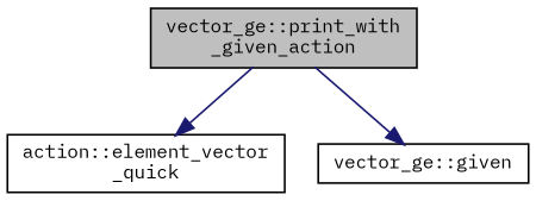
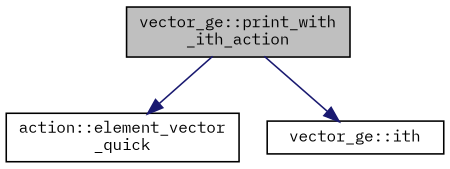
  digraph {
    fontname="IBM Plex Mono"
    rankdir=TB
    node [color=black fillcolor=white fontname="IBM Plex Mono" fontsize=10 shape=record style=filled]
    edge [color=midnightblue fontname="IBM Plex Mono" fontsize=10 labelfontname=Helvetica labelfontsize=10 style=solid]
-   n1 [fillcolor=grey75 fontcolor=black height=0.2 label="vector_ge::print_with\l_given_action" width=0.4]
+   n1 [fillcolor=grey75 fontcolor=black height=0.2 label="vector_ge::print_with\l_ith_action" width=0.4]
    n2 [height=0.2 label="action::element_vector\l_quick" width=0.4]
-   n3 [height=0.2 label="vector_ge::given" width=0.4]
+   n3 [height=0.2 label="vector_ge::ith" width=0.4]
    n1 -> n2
    n1 -> n3
  }
